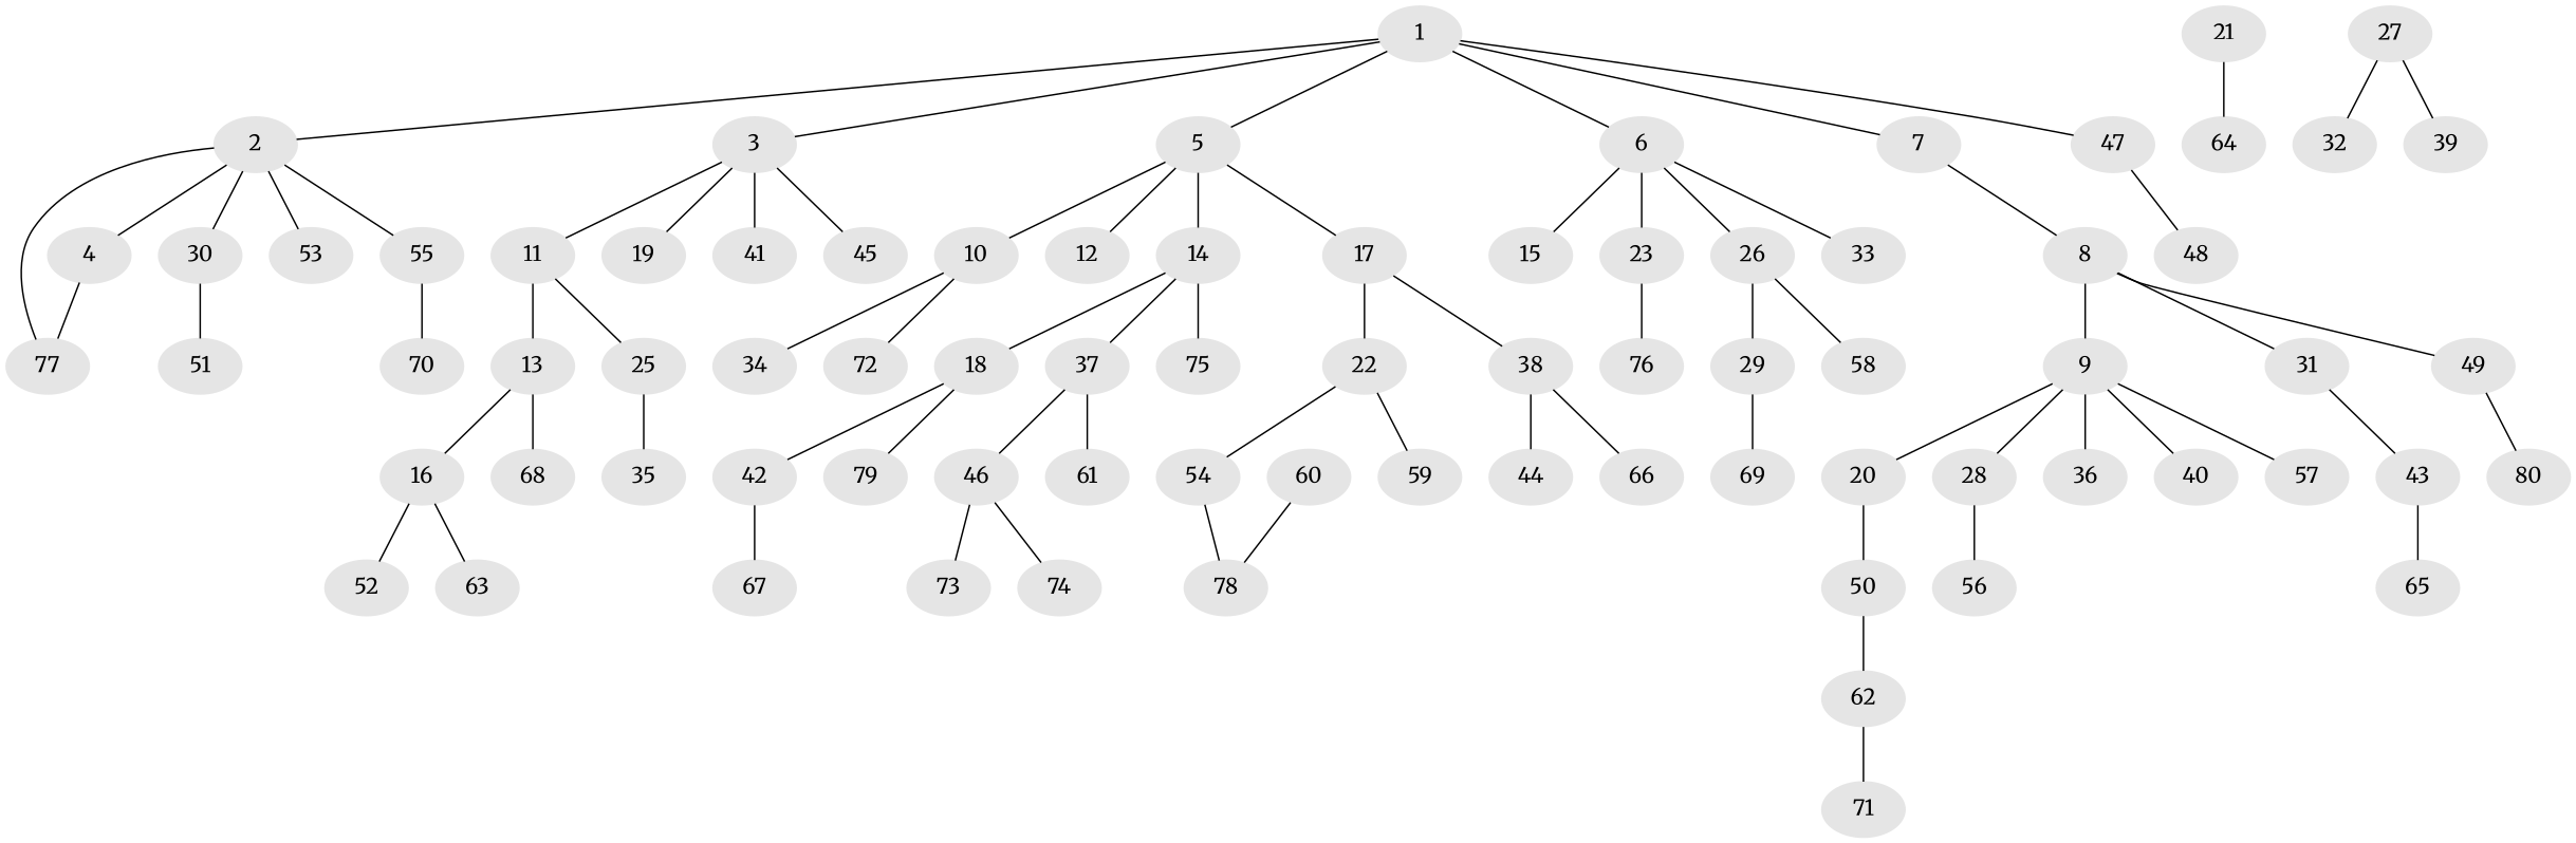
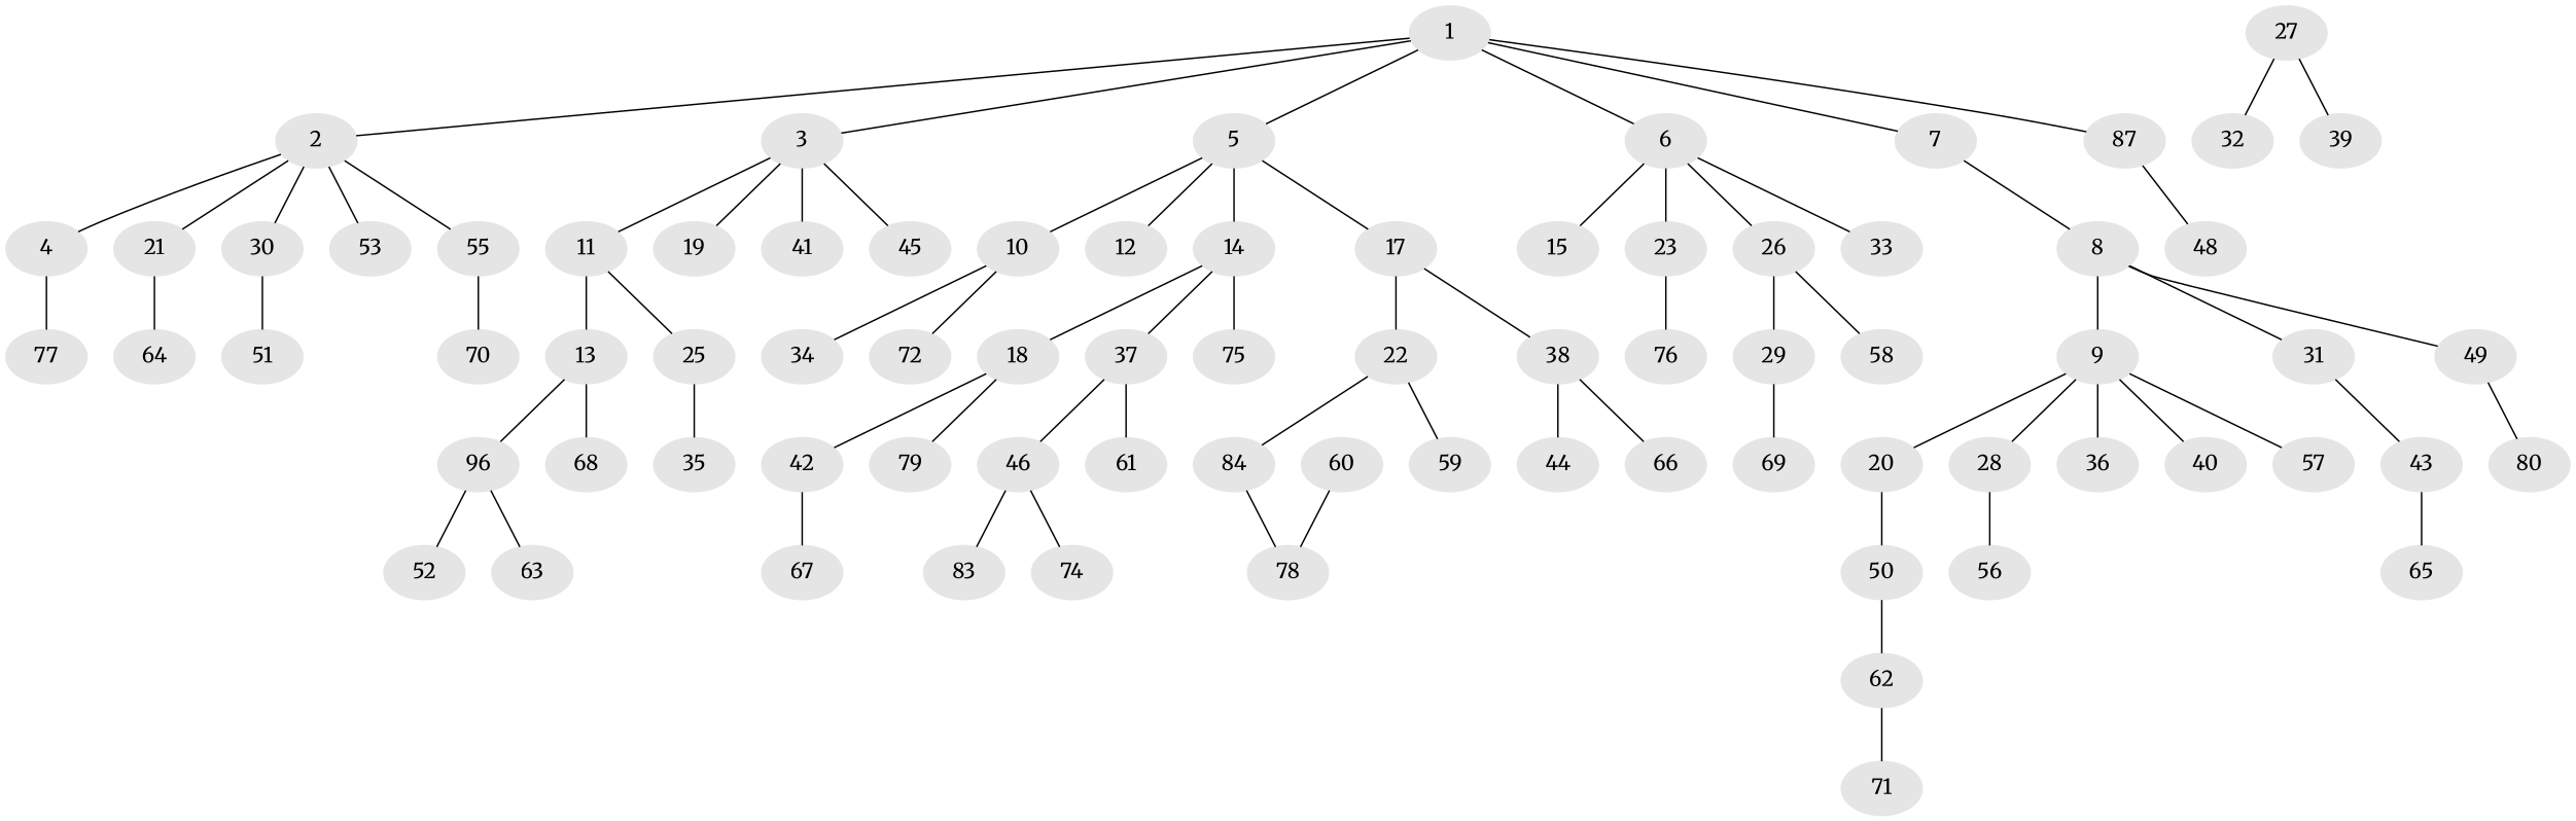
  graph {
    fontname=Merriweather
    node [color=gray90 fontname=Merriweather style=filled]
    edge [fontname=Merriweather]
    1
    2
    3
    5
    6
    7
-   47
+   47 [label=87]
    4
    21
    30
    53
    55
    11
    19
    41
    45
    10
    12
    14
    17
    15
    23
    26
    33
    8
    48
    77
    64
    51
    70
    13
    25
    34
    72
    18
    37
    75
    22
    38
    76
    29
    58
    9
    31
    49
    20
    28
    36
    40
    57
    43
    80
    50
    56
-   16
+   16 [label=96]
    68
    35
    52
    63
    42
    79
    46
    61
    27
    32
    39
-   54
+   54 [label=84]
    59
    44
    66
    67
    62
    78
    69
    65
-   73
+   73 [label=83]
    74
    71
    60
    1 -- 2
    1 -- 3
    1 -- 5
    1 -- 6
    1 -- 7
    1 -- 47
    2 -- 4
-   2 -- 77
+   2 -- 21
    2 -- 30
    2 -- 53
    2 -- 55
    3 -- 11
    3 -- 19
    3 -- 41
    3 -- 45
    5 -- 10
    5 -- 12
    5 -- 14
    5 -- 17
    6 -- 15
    6 -- 23
    6 -- 26
    6 -- 33
    7 -- 8
    47 -- 48
    4 -- 77
    21 -- 64
    30 -- 51
    55 -- 70
    11 -- 13
    11 -- 25
    10 -- 34
    10 -- 72
    14 -- 18
    14 -- 37
    14 -- 75
    17 -- 22
    17 -- 38
    23 -- 76
    26 -- 29
    26 -- 58
    8 -- 9
    8 -- 31
    8 -- 49
    13 -- 16
    13 -- 68
    25 -- 35
    18 -- 42
    18 -- 79
    37 -- 46
    37 -- 61
    22 -- 54
    22 -- 59
    38 -- 44
    38 -- 66
    29 -- 69
    9 -- 20
    9 -- 28
    9 -- 36
    9 -- 40
    9 -- 57
    31 -- 43
    49 -- 80
    20 -- 50
    28 -- 56
    43 -- 65
    50 -- 62
    16 -- 52
    16 -- 63
    42 -- 67
    46 -- 73
    46 -- 74
    27 -- 32
    27 -- 39
    54 -- 78
    62 -- 71
    60 -- 78
  }
